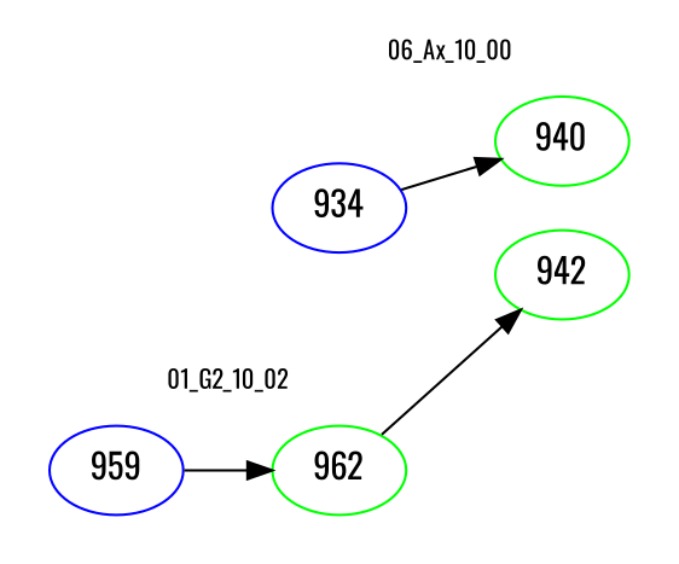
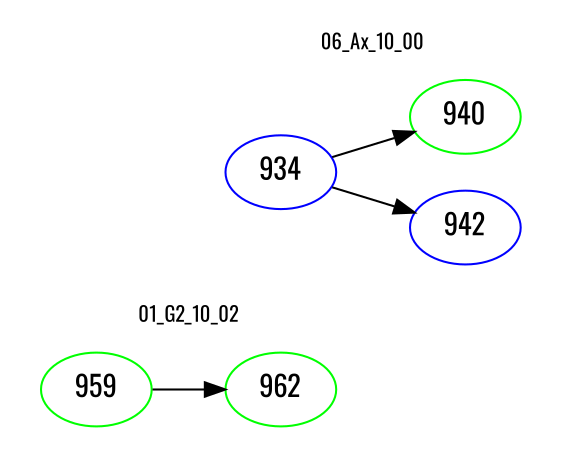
  digraph {
    fontname=Oswald
    rankdir=LR
    node [color=green fontname=Oswald]
    edge [color=black fontname=Oswald]
    n1 [color=blue label=934]
    n2 [label=940]
-   n3 [label=942]
-   n4 [color=blue label=959]
+   n3 [color=blue label=942]
+   n4 [label=959]
    n5 [label=962]
    subgraph cluster_1 {
      color=white
      fontsize=10
      label="06_Ax_10_00"
      n1
      n2
      n3
    }
    subgraph cluster_2 {
      color=white
      fontsize=10
      label="01_G2_10_02"
      n4
      n5
    }
    n1 -> n2
-   n5 -> n3
+   n1 -> n3
    n4 -> n5
  }
